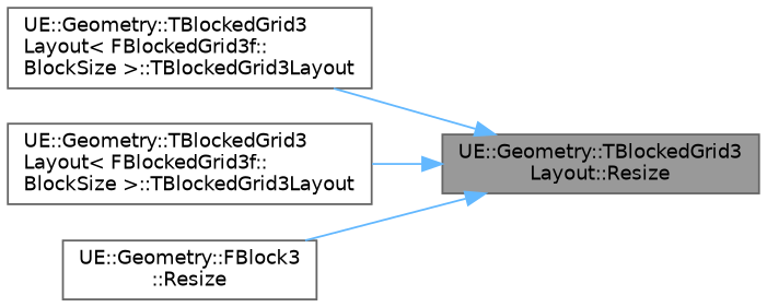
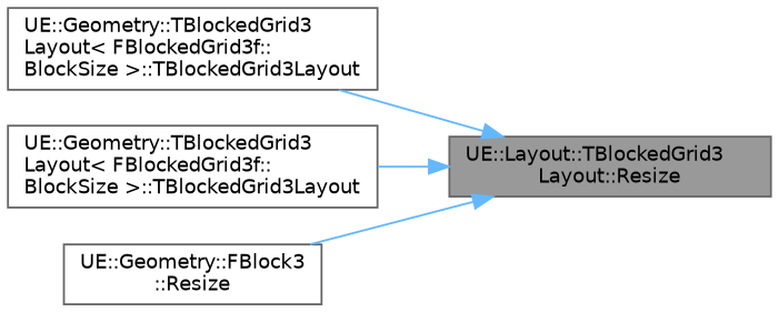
  digraph {
    rankdir=RL
    node [color=grey40 fillcolor=white fontname=Helvetica fontsize=10 shape=box style=filled]
    edge [color=steelblue1 dir=back fontname=Helvetica fontsize=10 labelfontname=Helvetica labelfontsize=10 style=solid]
-   n1 [color=gray40 fillcolor=grey60 fontcolor=black height=0.2 label="UE::Geometry::TBlockedGrid3\lLayout::Resize" width=0.4]
+   n1 [color=gray40 fillcolor=grey60 fontcolor=black height=0.2 label="UE::Layout::TBlockedGrid3\lLayout::Resize" width=0.4]
    n2 [height=0.2 label="UE::Geometry::TBlockedGrid3\lLayout\< FBlockedGrid3f::\lBlockSize \>::TBlockedGrid3Layout" width=0.4]
    n3 [height=0.2 label="UE::Geometry::TBlockedGrid3\lLayout\< FBlockedGrid3f::\lBlockSize \>::TBlockedGrid3Layout" width=0.4]
    n4 [height=0.2 label="UE::Geometry::FBlock3\l::Resize" width=0.4]
    n1 -> n2
    n1 -> n3
    n1 -> n4
  }
